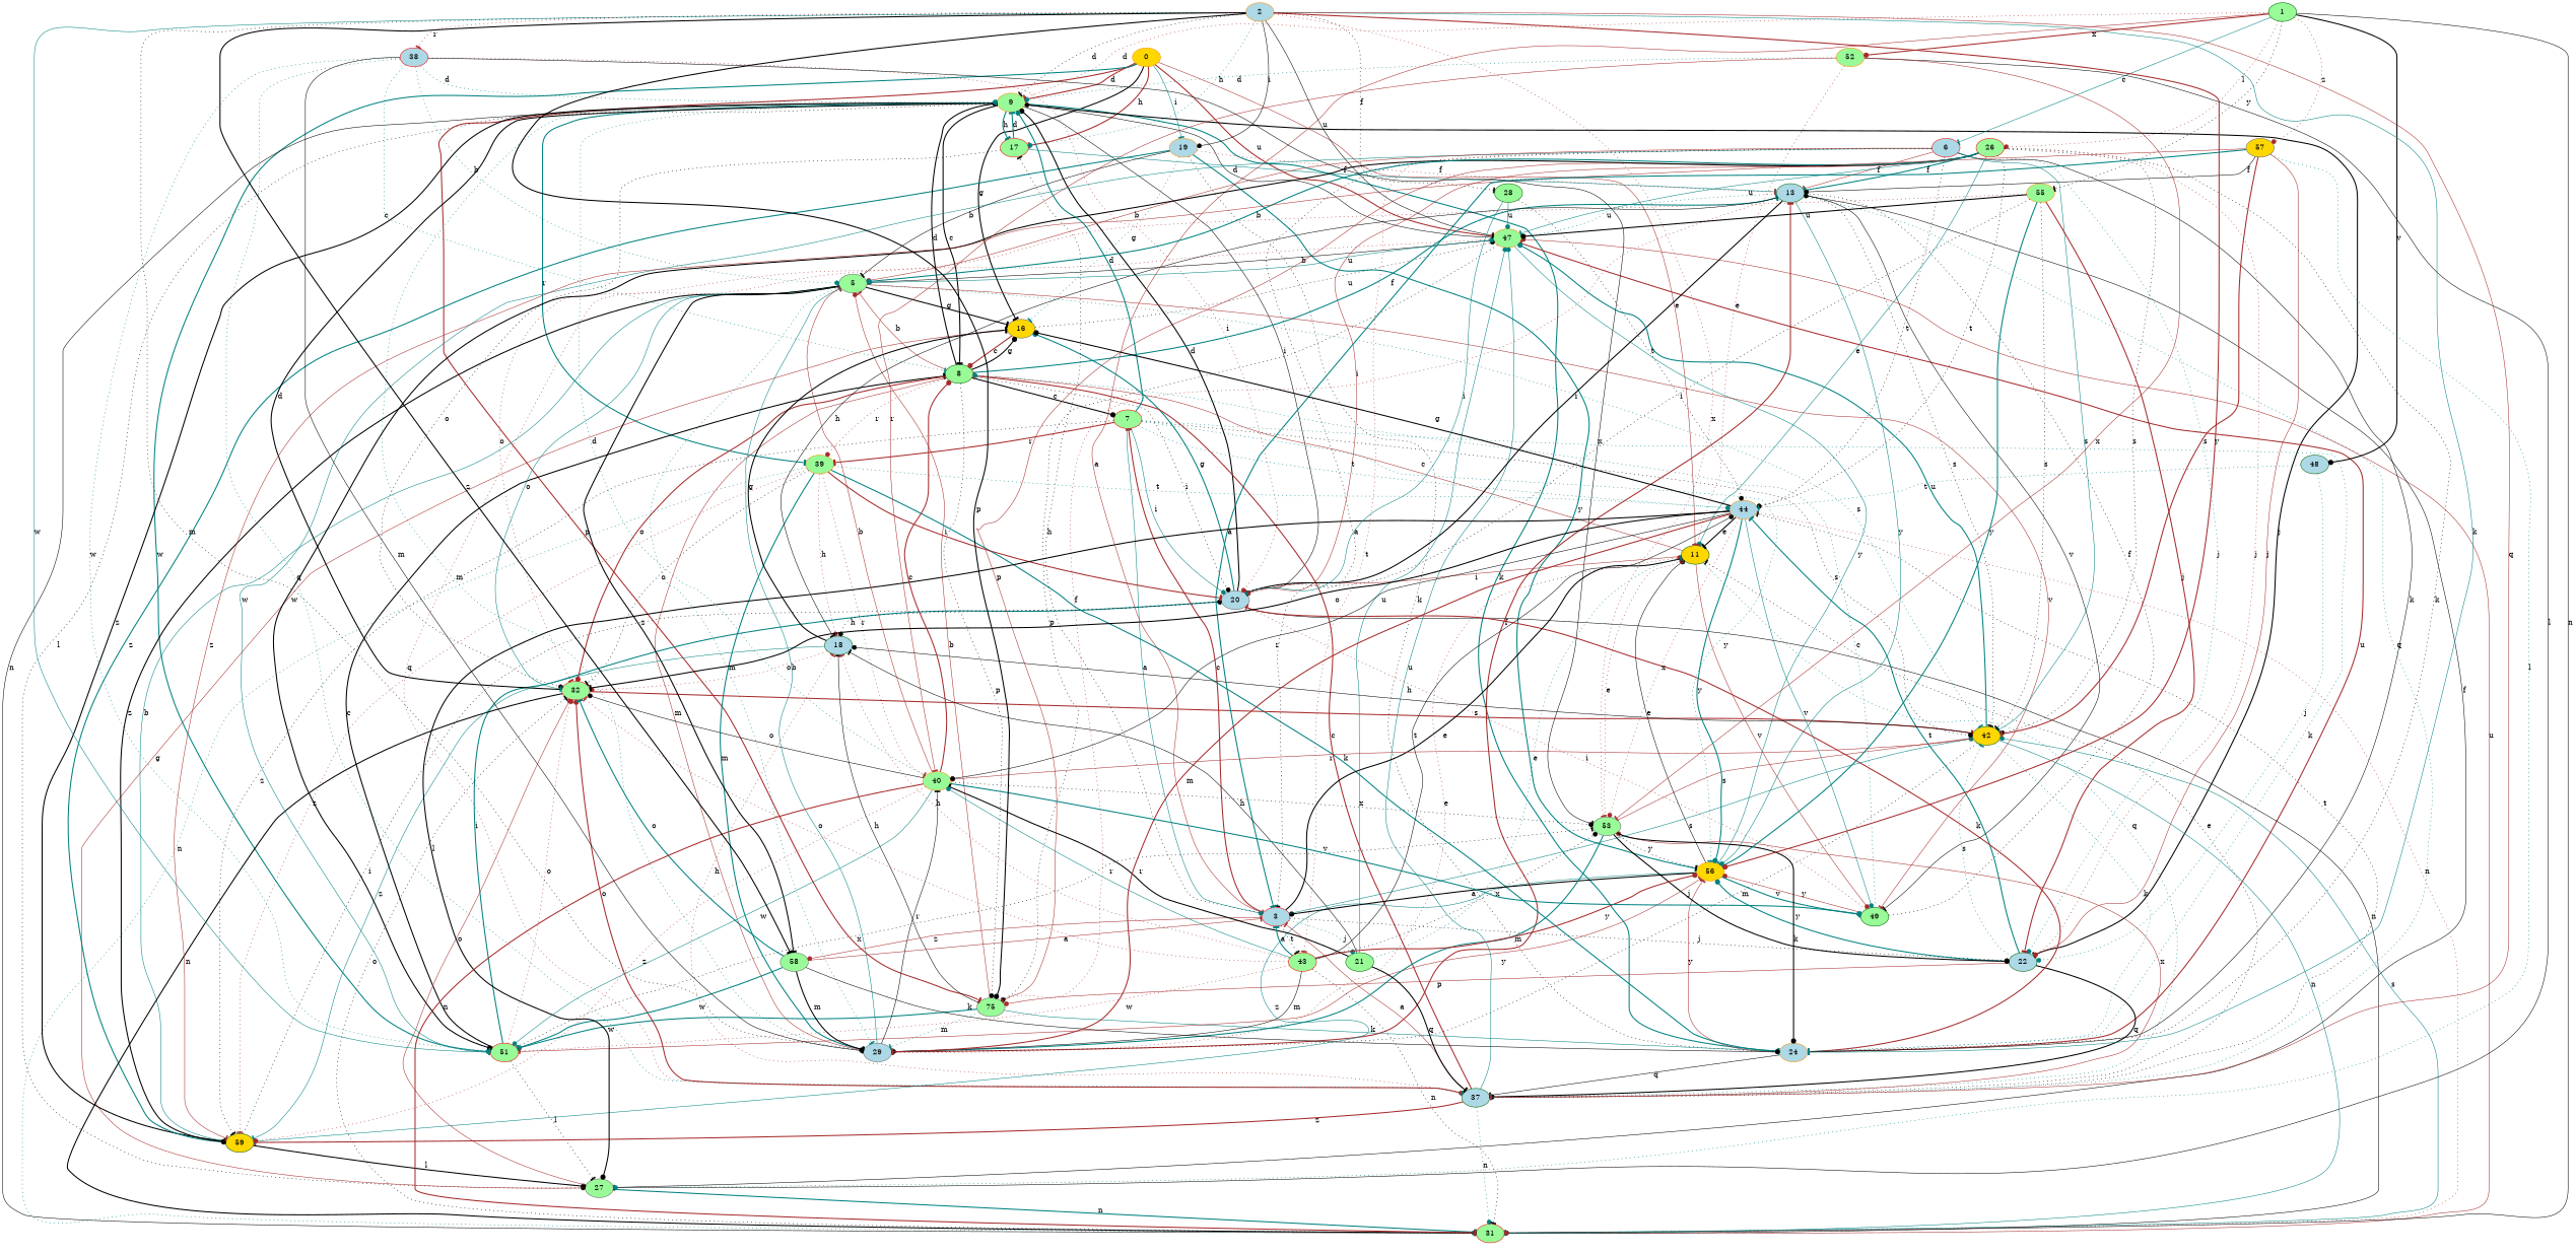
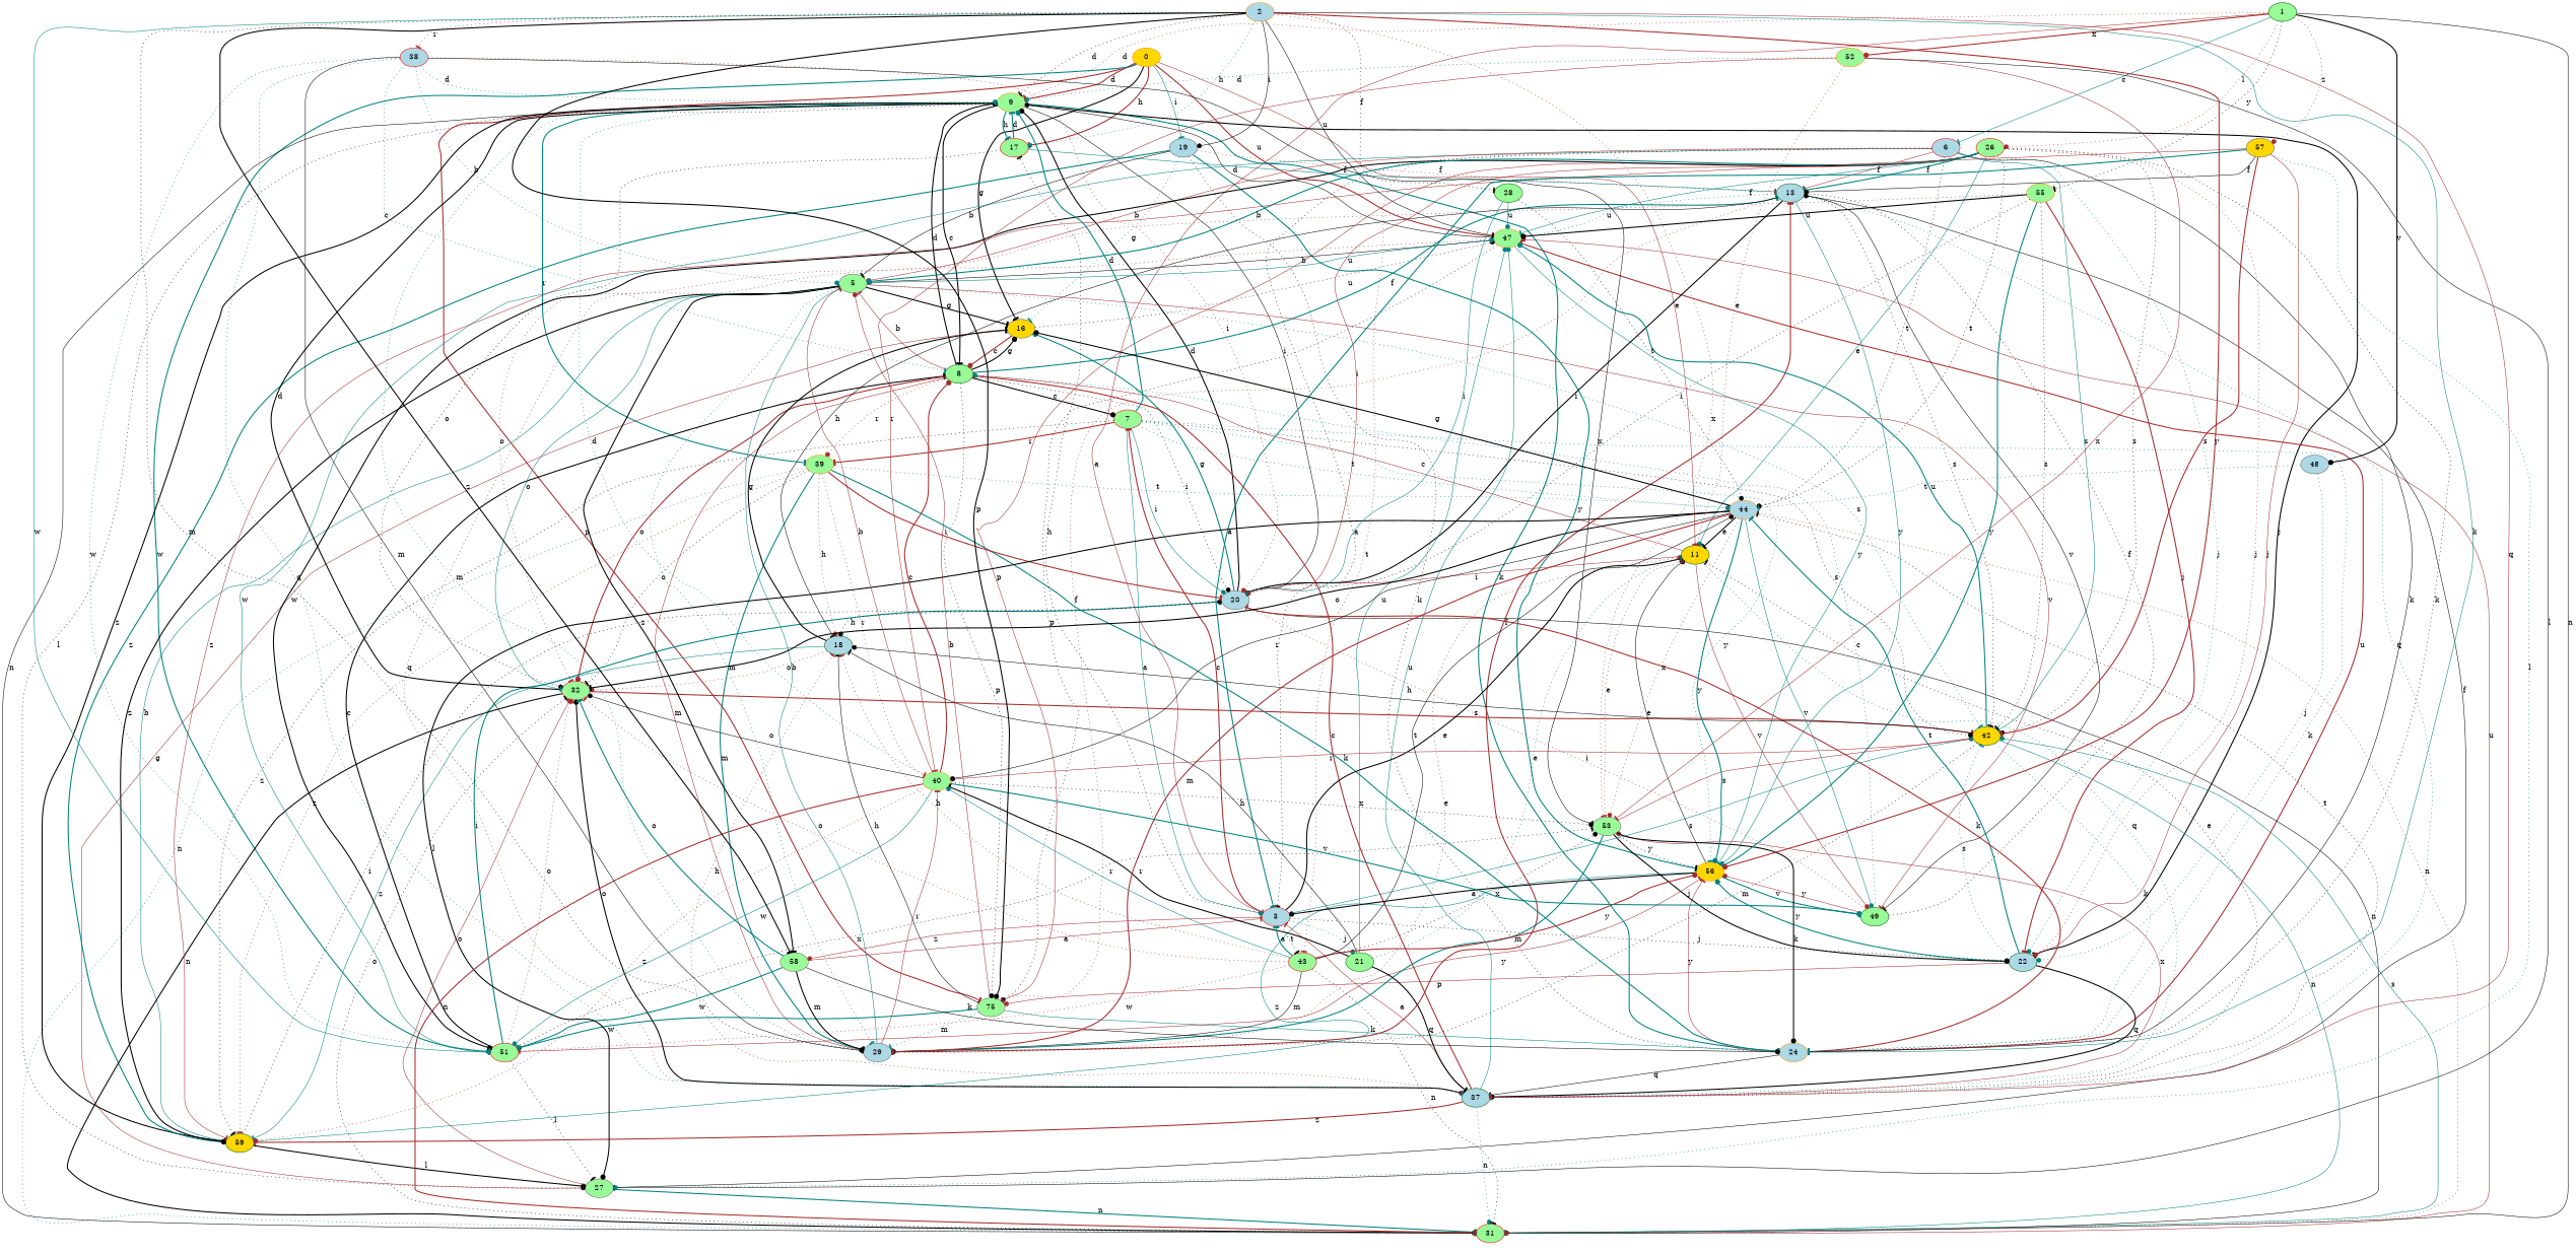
  strict digraph {
    node [color=darkgreen fillcolor=palegreen style=filled]
    edge [arrowhead=tee color=black style=dotted]
    0 [color=darkorange fillcolor=gold]
    9 [color=darkorange]
    11 [fillcolor=gold]
    16 [color=gray40 fillcolor=gold]
    17 [color=red]
-   19 [color=darkorange fillcolor=lightblue]
+   19 [color=gray40 fillcolor=lightblue]
    n7 [color=gray40 label=75]
    47 [color=darkorange]
    51 [color=red]
    31 [color=red]
    24 [color=darkorange fillcolor=lightblue]
    29 [color=gray40 fillcolor=lightblue]
    22 [fillcolor=lightblue]
    59 [fillcolor=gold]
    20 [color=gray40 fillcolor=lightblue]
    39 [color=darkorange]
    8
    27 [color=gray40]
    37 [fillcolor=lightblue]
    49
    32 [color=red]
    13 [fillcolor=lightblue]
    56 [color=darkorange fillcolor=gold]
    5 [color=gray40]
    18 [fillcolor=lightblue]
    53 [color=gray40]
    1
    3 [color=red fillcolor=lightblue]
    6 [color=red fillcolor=lightblue]
    26 [color=red]
-   48 [fillcolor=lightblue]
+   48 [color=gray40 fillcolor=lightblue]
    52 [color=darkorange]
    55 [color=darkorange]
    57 [color=gray40 fillcolor=gold]
    58 [color=gray40]
    7 [color=red]
    21
    42 [fillcolor=gold]
    43 [color=red]
    44 [color=darkorange fillcolor=lightblue]
    40 [color=darkorange]
    2 [color=darkorange fillcolor=lightblue]
    28
    38 [color=red fillcolor=lightblue]
    0 -> 9 [color=brown label=d style=bold]
    0 -> 11 [color=brown label=e style=solid]
    0 -> 16 [label=g style=bold]
    0 -> 17 [color=brown label=h style=bold]
    0 -> 19 [color=teal label=i style=solid]
    0 -> n7 [color=brown label=p style=bold]
    0 -> 47 [color=brown label=u style=bold]
    0 -> 51 [arrowhead=dot color=teal label=w style=bold]
    9 -> 17 [color=teal label=h style=bold]
    9 -> 31 [arrowhead=dot label=n style=solid]
    9 -> 24 [color=teal label=k style=bold]
    9 -> 29 [arrowhead=dot color=teal label=m]
    9 -> 22 [label=j style=bold]
    9 -> 59 [label=z style=bold]
    9 -> 20 [arrowhead=dot label=i style=solid]
    9 -> 39 [color=teal label=r style=bold]
    9 -> 8 [label=c style=bold]
    9 -> 27 [arrowhead=dot label=l]
    11 -> 20 [arrowhead=dot color=brown label=i style=solid]
    11 -> 8 [color=brown label=c style=solid]
    11 -> 37 [color=teal label=q]
    11 -> 49 [arrowhead=dot color=brown label=v style=solid]
    16 -> 47 [arrowhead=dot label=u]
    16 -> 8 [arrowhead=dot color=brown label=c style=bold]
    17 -> 9 [color=teal label=d style=bold]
    17 -> 32 [arrowhead=dot label=o]
    17 -> 13 [color=teal label=f style=solid]
    19 -> 16 [color=teal label=g]
    19 -> 24 [arrowhead=dot label=k]
    19 -> 59 [arrowhead=dot color=teal label=z style=bold]
    19 -> 13 [color=brown label=f]
    19 -> 56 [color=teal label=y style=bold]
    19 -> 5 [label=b style=solid]
    n7 -> 51 [arrowhead=dot color=teal label=w style=bold]
    n7 -> 24 [arrowhead=dot color=teal label=k style=solid]
    n7 -> 29 [color=teal label=m]
    n7 -> 13 [color=brown label=f]
    n7 -> 5 [arrowhead=dot color=brown label=b style=solid]
    n7 -> 18 [label=h style=solid]
    47 -> 9 [arrowhead=dot label=d style=solid]
    47 -> n7 [arrowhead=dot label=p]
    47 -> 37 [arrowhead=dot color=brown label=q]
    47 -> 56 [color=teal label=y style=solid]
    47 -> 5 [arrowhead=dot label=b style=solid]
    51 -> 20 [color=teal label=i style=bold]
    51 -> 8 [label=c style=bold]
    51 -> 27 [label=l]
    51 -> 32 [arrowhead=dot color=brown label=o]
    51 -> 56 [color=brown label=y style=solid]
    51 -> 53 [label=x]
    31 -> 47 [arrowhead=dot color=brown label=u style=solid]
    31 -> 32 [label=o]
    31 -> 42 [arrowhead=dot color=teal label=s style=solid]
    24 -> 47 [color=brown label=u style=bold]
    24 -> 37 [label=q style=solid]
    24 -> 56 [color=brown label=y style=solid]
    29 -> 11 [arrowhead=dot color=brown label=e]
    29 -> 13 [color=brown label=f style=bold]
    29 -> 5 [color=teal label=b style=solid]
-   29 -> 40 [label=r style=solid]
+   29 -> 40 [color=brown label=r style=solid]
    22 -> n7 [arrowhead=dot color=brown label=p style=solid]
    22 -> 37 [arrowhead=dot label=q style=bold]
    22 -> 56 [arrowhead=dot color=teal label=y style=bold]
    22 -> 42 [color=teal label=s]
    22 -> 44 [color=teal label=t style=bold]
    59 -> 20 [arrowhead=dot label=i]
    59 -> 27 [arrowhead=dot label=l style=bold]
    59 -> 5 [color=teal label=b style=solid]
    20 -> 9 [arrowhead=dot label=d style=bold]
    20 -> 16 [arrowhead=dot color=teal label=g style=bold]
    20 -> 31 [arrowhead=dot label=n style=solid]
    20 -> 24 [color=brown label=k style=bold]
    20 -> 18 [arrowhead=dot label=h]
    39 -> 31 [arrowhead=dot color=teal label=n]
    39 -> 24 [color=teal label=k style=bold]
    39 -> 29 [color=teal label=m style=bold]
    39 -> 59 [color=brown label=z]
    39 -> 20 [color=brown label=i style=bold]
    39 -> 32 [label=o]
    39 -> 18 [arrowhead=dot color=brown label=h]
    39 -> 44 [arrowhead=dot color=teal label=t]
    39 -> 40 [color=brown label=r]
    8 -> 9 [arrowhead=dot label=d style=bold]
    8 -> 16 [arrowhead=dot label=g style=bold]
    8 -> n7 [arrowhead=dot label=p]
    8 -> 29 [arrowhead=dot color=brown label=m style=solid]
    8 -> 20 [arrowhead=dot label=i]
    8 -> 39 [arrowhead=dot color=brown label=r]
    8 -> 32 [arrowhead=dot color=brown label=o style=bold]
    8 -> 13 [color=teal label=f style=bold]
    8 -> 5 [color=brown label=b style=solid]
    8 -> 7 [arrowhead=dot label=c style=bold]
    27 -> 16 [color=brown label=g style=solid]
    27 -> 31 [color=teal label=n style=bold]
    27 -> 32 [arrowhead=dot color=brown label=o style=solid]
    27 -> 13 [arrowhead=dot label=f style=solid]
    37 -> 11 [label=e]
    37 -> 47 [arrowhead=dot color=teal label=u style=solid]
    37 -> 31 [arrowhead=dot color=teal label=n]
    37 -> 59 [color=brown label=z style=bold]
    37 -> 8 [color=brown label=c style=bold]
-   37 -> 32 [arrowhead=dot color=brown label=o style=bold]
+   37 -> 32 [arrowhead=dot label=o style=bold]
    37 -> 18 [color=brown label=h]
    37 -> 53 [arrowhead=dot color=brown label=x style=solid]
    37 -> 3 [color=brown label=a style=solid]
    37 -> 44 [label=t]
    49 -> 20 [color=brown label=i]
    49 -> 8 [arrowhead=dot color=teal label=c]
    49 -> 13 [label=f]
    49 -> 56 [arrowhead=dot color=brown label=y style=solid]
    32 -> 9 [label=d style=bold]
    32 -> 31 [label=n style=bold]
    32 -> 42 [color=brown label=s style=bold]
    13 -> 47 [color=teal label=u]
    13 -> 20 [label=i style=bold]
    13 -> 37 [color=teal label=q]
    13 -> 49 [label=v style=solid]
    13 -> 56 [arrowhead=dot color=teal label=y style=solid]
    13 -> 18 [label=h style=solid]
    13 -> 42 [label=s]
    56 -> 11 [arrowhead=dot label=e style=solid]
    56 -> 59 [color=teal label=z style=solid]
    56 -> 49 [color=teal label=v style=bold]
    56 -> 3 [arrowhead=dot label=a style=bold]
    5 -> 16 [label=g style=bold]
    5 -> 47 [arrowhead=dot color=teal label=u style=solid]
    5 -> 29 [color=teal label=m]
    5 -> 59 [arrowhead=dot label=z style=bold]
    5 -> 49 [color=brown label=v style=solid]
    5 -> 32 [color=teal label=o style=solid]
    5 -> 58 [label=z style=bold]
    5 -> 42 [color=teal label=s]
    18 -> 16 [label=g style=bold]
    18 -> 59 [color=teal label=z style=solid]
    18 -> 32 [arrowhead=dot color=brown label=o]
    53 -> 11 [arrowhead=dot color=brown label=e]
    53 -> 24 [arrowhead=dot label=k style=bold]
    53 -> 29 [color=teal label=m style=bold]
    53 -> 22 [arrowhead=dot label=j style=bold]
    53 -> 56 [label=y]
    53 -> 42 [color=brown label=s style=solid]
    1 -> 9 [color=brown label=d]
    1 -> 31 [label=n style=solid]
    1 -> 3 [color=brown label=a style=solid]
    1 -> 6 [color=teal label=c style=solid]
    1 -> 26 [arrowhead=dot color=brown label=l]
    1 -> 48 [arrowhead=dot label=v style=bold]
    1 -> 52 [arrowhead=dot color=brown label=x style=bold]
    1 -> 55 [label=y]
    1 -> 57 [arrowhead=dot color=brown label=z]
    3 -> 11 [label=e style=bold]
    3 -> 17 [label=h]
    3 -> 22 [arrowhead=dot label=j]
    3 -> 58 [arrowhead=dot color=brown label=z style=solid]
    3 -> 7 [color=brown label=c style=bold]
    3 -> 21 [arrowhead=dot color=teal label=j]
    3 -> 42 [arrowhead=dot color=teal label=s style=solid]
    3 -> 43 [label=t]
    6 -> 51 [color=teal label=w style=solid]
    6 -> 24 [label=k style=solid]
    6 -> 22 [arrowhead=dot color=teal label=j]
    6 -> 13 [color=brown label=f style=solid]
    6 -> 5 [arrowhead=dot color=brown label=b style=solid]
    6 -> 3 [label=a]
    6 -> 42 [color=teal label=s style=solid]
    6 -> 43 [color=brown label=t]
    6 -> 44 [arrowhead=dot label=t]
    26 -> 11 [arrowhead=dot color=teal label=e style=solid]
    26 -> n7 [color=brown label=p style=solid]
-   26 -> 47 [color=teal label=u style=solid]
+   26 -> 47 [color=teal label=f style=solid]
    26 -> 51 [arrowhead=dot label=w style=bold]
    26 -> 24 [label=k]
    26 -> 22 [arrowhead=dot color=brown label=j]
    26 -> 20 [arrowhead=dot color=brown label=i style=solid]
    26 -> 13 [color=teal label=f style=bold]
    26 -> 5 [arrowhead=dot color=teal label=b style=bold]
    26 -> 42 [arrowhead=dot label=s]
    26 -> 44 [arrowhead=dot label=t]
    48 -> 22 [arrowhead=dot color=teal label=j]
    48 -> 44 [color=teal label=t]
    52 -> 9 [arrowhead=dot color=teal label=d]
    52 -> 11 [color=brown label=e]
    52 -> 27 [label=l style=solid]
    52 -> 53 [color=brown label=x style=solid]
    52 -> 40 [color=brown label=r style=solid]
    55 -> 47 [arrowhead=dot label=u style=bold]
    55 -> 22 [color=brown label=j style=bold]
    55 -> 20 [label=i]
    55 -> 32 [color=brown label=o]
    55 -> 56 [color=teal label=y style=bold]
    55 -> 42 [label=s]
    57 -> 22 [arrowhead=dot color=brown label=j style=solid]
    57 -> 59 [color=brown label=z style=solid]
    57 -> 27 [arrowhead=dot color=teal label=l]
    57 -> 13 [arrowhead=dot label=f style=solid]
    57 -> 3 [color=teal label=a style=bold]
    57 -> 42 [color=brown label=s style=bold]
    58 -> 51 [color=teal label=w style=bold]
    58 -> 24 [arrowhead=dot label=k style=solid]
    58 -> 29 [label=m style=bold]
    58 -> 32 [color=teal label=o style=bold]
    58 -> 3 [color=brown label=a style=solid]
    7 -> 9 [arrowhead=dot color=teal label=d style=bold]
    7 -> 24 [color=teal label=k]
    7 -> 59 [label=z]
    7 -> 20 [arrowhead=dot color=teal label=i style=solid]
    7 -> 39 [color=brown label=r style=bold]
    7 -> 56 [color=teal label=y]
    7 -> 3 [arrowhead=dot color=teal label=a style=solid]
    7 -> 42 [arrowhead=dot label=s]
    7 -> 44 [color=teal label=t]
    21 -> 11 [color=teal label=e]
    21 -> 47 [arrowhead=dot color=teal label=u style=solid]
    21 -> 37 [label=q style=bold]
    21 -> 18 [label=h style=solid]
    21 -> 40 [label=r style=bold]
    42 -> 47 [arrowhead=dot color=teal label=u style=bold]
    42 -> 31 [color=teal label=n style=solid]
    42 -> 24 [color=teal label=k]
    42 -> 29 [label=m]
    42 -> 18 [arrowhead=dot label=h style=solid]
    42 -> 40 [arrowhead=dot color=brown label=r style=solid]
    43 -> 51 [color=brown label=w]
    43 -> 31 [label=n]
    43 -> 29 [arrowhead=dot label=m style=solid]
    43 -> 32 [color=brown label=o]
    43 -> 56 [arrowhead=dot color=brown label=y style=bold]
    43 -> 18 [color=brown label=h]
    43 -> 53 [arrowhead=dot label=x]
    43 -> 3 [color=teal label=a style=bold]
    43 -> 44 [arrowhead=dot label=t style=solid]
    43 -> 40 [arrowhead=dot color=teal label=r style=solid]
    44 -> 11 [label=e style=bold]
    44 -> 16 [arrowhead=dot label=g style=bold]
    44 -> 31 [arrowhead=dot color=brown label=n]
    44 -> 29 [color=brown label=m style=bold]
    44 -> 27 [arrowhead=dot label=l style=bold]
    44 -> 49 [arrowhead=dot color=teal label=v style=solid]
    44 -> 32 [label=o style=bold]
    44 -> 56 [arrowhead=dot color=teal label=y style=bold]
    44 -> 53 [arrowhead=dot color=brown label=x]
    44 -> 40 [arrowhead=dot label=r style=solid]
    40 -> 9 [color=teal label=d]
    40 -> 51 [arrowhead=dot color=teal label=w style=solid]
    40 -> 31 [color=brown label=n style=bold]
    40 -> 59 [arrowhead=dot color=brown label=z]
    40 -> 8 [arrowhead=dot color=brown label=c style=bold]
    40 -> 49 [arrowhead=dot color=teal label=v style=bold]
    40 -> 32 [arrowhead=dot label=o style=solid]
    40 -> 5 [color=brown label=b style=solid]
    40 -> 53 [arrowhead=dot label=x]
    2 -> 9 [label=d]
    2 -> 17 [arrowhead=dot color=teal label=h]
    2 -> 19 [arrowhead=dot label=i style=solid]
    2 -> n7 [arrowhead=dot label=p style=bold]
    2 -> 47 [label=u style=solid]
    2 -> 51 [color=teal label=w style=solid]
    2 -> 24 [color=teal label=k style=solid]
    2 -> 29 [arrowhead=dot label=m]
    2 -> 37 [color=brown label=q style=solid]
    2 -> 56 [arrowhead=dot color=brown label=y style=bold]
    2 -> 53 [color=brown label=x]
    2 -> 58 [label=z style=bold]
    2 -> 28 [label=f]
    2 -> 38 [color=brown label=r]
    28 -> 47 [arrowhead=dot color=teal label=u style=solid]
    28 -> 20 [color=teal label=i style=solid]
    28 -> 44 [arrowhead=dot label=t]
    38 -> 9 [arrowhead=dot color=teal label=d]
    38 -> 51 [color=teal label=w]
    38 -> 29 [label=m style=solid]
    38 -> 20 [arrowhead=dot color=brown label=i]
    38 -> 8 [color=teal label=c]
    38 -> 37 [color=teal label=q]
    38 -> 5 [arrowhead=dot color=teal label=b]
    38 -> 53 [label=x style=solid]
  }
